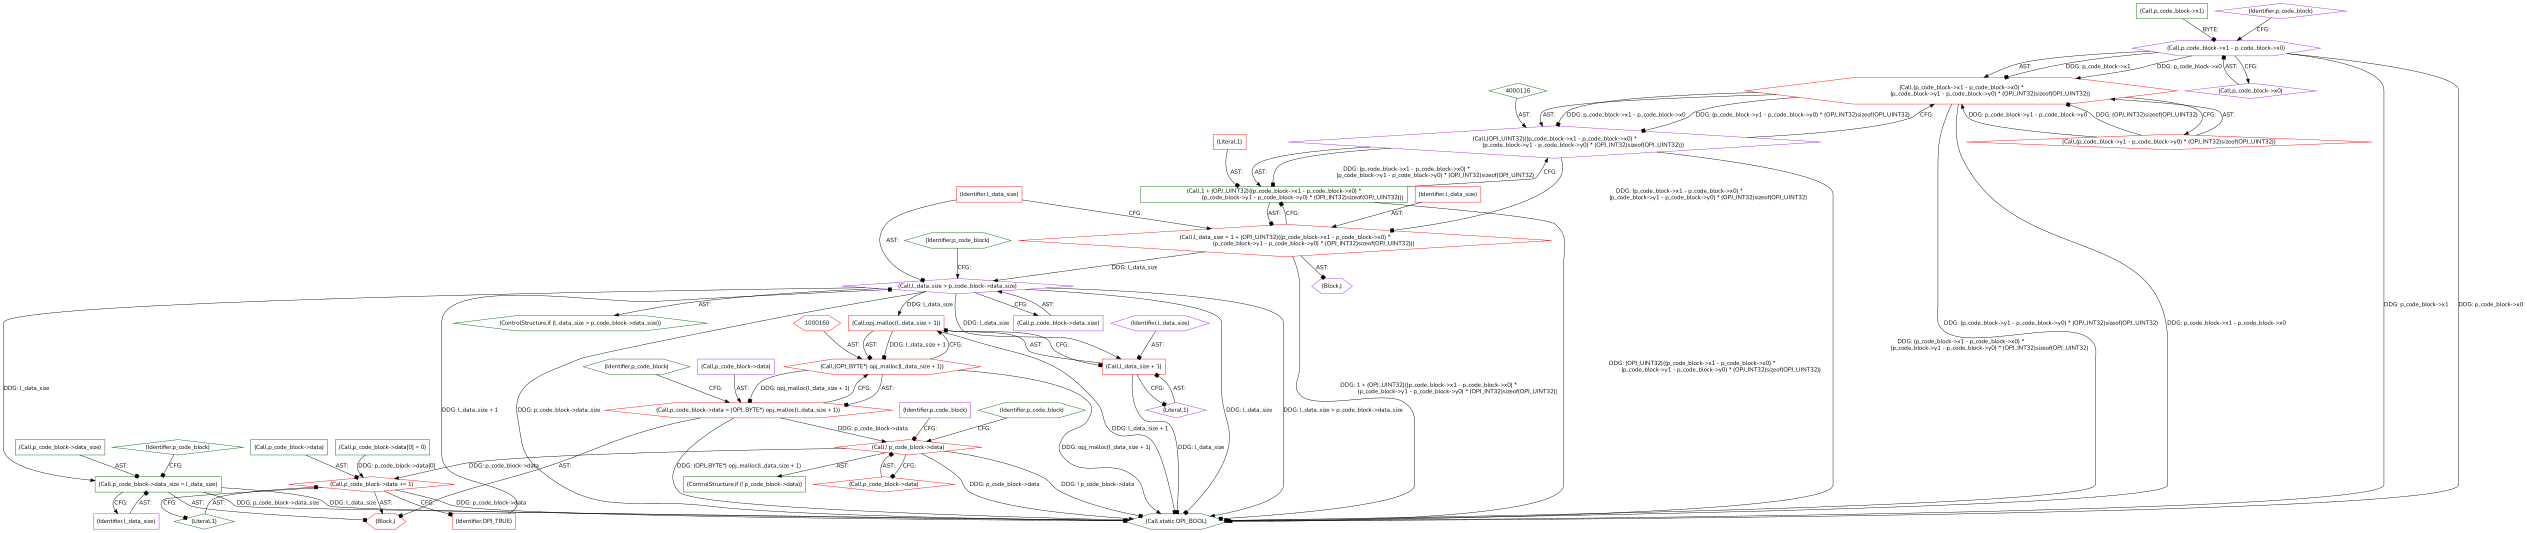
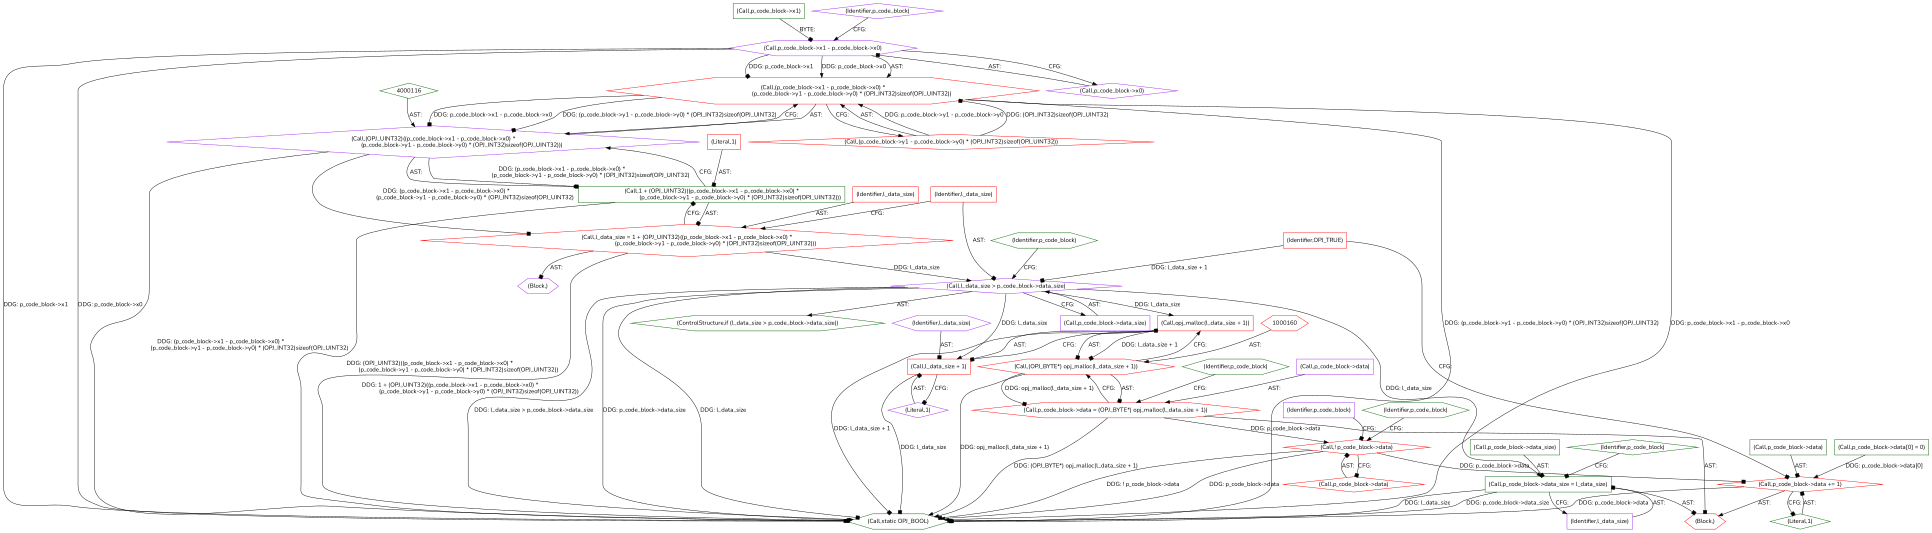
  digraph {
    fontname=Nunito
    node [color=red fontname=Nunito shape=box]
    edge [arrowhead=normal fontname=Nunito]
    n1 [color=purple label="(Call,p_code_block->x1 - p_code_block->x0)" shape=hexagon]
    n2 [label="(Call,(p_code_block->x1 - p_code_block->x0) *\n                                    (p_code_block->y1 - p_code_block->y0) * (OPJ_INT32)sizeof(OPJ_UINT32))" shape=hexagon]
    n3 [color=purple label="(Call,p_code_block->x0)" shape=diamond]
    n4 [color=darkgreen label="(Call,static OPJ_BOOL)" shape=hexagon]
    n5 [color=purple label="(Call,(OPJ_UINT32)((p_code_block->x1 - p_code_block->x0) *\n                                    (p_code_block->y1 - p_code_block->y0) * (OPJ_INT32)sizeof(OPJ_UINT32)))" shape=diamond]
    n6 [label="(Call,(p_code_block->y1 - p_code_block->y0) * (OPJ_INT32)sizeof(OPJ_UINT32))" shape=diamond]
    n7 [label="(Call,l_data_size = 1 + (OPJ_UINT32)((p_code_block->x1 - p_code_block->x0) *\n                                    (p_code_block->y1 - p_code_block->y0) * (OPJ_INT32)sizeof(OPJ_UINT32)))" shape=diamond]
    n8 [color=darkgreen label="(Call,1 + (OPJ_UINT32)((p_code_block->x1 - p_code_block->x0) *\n                                    (p_code_block->y1 - p_code_block->y0) * (OPJ_INT32)sizeof(OPJ_UINT32)))"]
    n9 [color=purple label="(Call,l_data_size > p_code_block->data_size)" shape=diamond]
    n10 [color=purple label="(Block,)" shape=hexagon]
    n11 [label="(Call,opj_malloc(l_data_size + 1))"]
    n12 [label="(Call,l_data_size + 1)"]
    n13 [color=darkgreen label="(Call,p_code_block->data_size = l_data_size)"]
    n14 [color=purple label="(Call,p_code_block->data_size)"]
    n15 [color=darkgreen label="(ControlStructure,if (l_data_size > p_code_block->data_size))" shape=hexagon]
    n16 [label="(Call,(OPJ_BYTE*) opj_malloc(l_data_size + 1))" shape=hexagon]
    n17 [color=purple label="(Literal,1)" shape=diamond]
    n18 [label="(Block,)" shape=hexagon]
    n19 [color=purple label="(Identifier,l_data_size)"]
    n20 [label="(Call,p_code_block->data = (OPJ_BYTE*) opj_malloc(l_data_size + 1))" shape=hexagon]
    n21 [label="(Call,! p_code_block->data)" shape=diamond]
    n22 [label="(Call,p_code_block->data += 1)" shape=diamond]
-   n23 [color=darkgreen label="(ControlStructure,if (! p_code_block->data))"]
    n24 [label="(Call,p_code_block->data)" shape=diamond]
    n25 [color=darkgreen label="(Literal,1)" shape=diamond]
    n26 [color=darkgreen label="(Call,p_code_block->data_size)"]
    n27 [color=darkgreen label="(Call,p_code_block->data[0] = 0)"]
    n28 [label="(Literal,1)"]
    n29 [label="(Identifier,l_data_size)"]
    n30 [color=darkgreen label="(Identifier,p_code_block)" shape=hexagon]
    n31 [color=darkgreen label="(Identifier,p_code_block)" shape=hexagon]
    n32 [color=darkgreen label="(Identifier,p_code_block)" shape=hexagon]
    n33 [label="(Identifier,OPJ_TRUE)"]
    n34 [color=purple label="(Call,p_code_block->data)"]
    n35 [color=darkgreen label="(Call,p_code_block->x1)"]
    n36 [label="(Identifier,l_data_size)"]
    n37 [color=purple label="(Identifier,l_data_size)" shape=hexagon]
    n38 [color=darkgreen label="(Call,p_code_block->data)"]
    n39 [color=purple label="(Identifier,p_code_block)"]
    n40 [color=darkgreen label="(Identifier,p_code_block)" shape=diamond]
    n41 [color=purple label="(Identifier,p_code_block)" shape=diamond]
    n42 [color=darkgreen label=4000116 shape=diamond]
    1000160 [shape=hexagon]
    n1 -> n2 [label="AST: "]
    n1 -> n2 [arrowhead=box label="DDG: p_code_block->x1"]
    n1 -> n2 [label="DDG: p_code_block->x0"]
    n1 -> n3 [label="CFG: "]
    n1 -> n4 [arrowhead=box label="DDG: p_code_block->x1"]
    n1 -> n4 [label="DDG: p_code_block->x0"]
    n2 -> n4 [arrowhead=box label="DDG: (p_code_block->y1 - p_code_block->y0) * (OPJ_INT32)sizeof(OPJ_UINT32)"]
    n2 -> n4 [label="DDG: p_code_block->x1 - p_code_block->x0"]
    n2 -> n5 [label="AST: "]
    n2 -> n5 [arrowhead=box label="DDG: p_code_block->x1 - p_code_block->x0"]
    n2 -> n5 [arrowhead=box label="DDG: (p_code_block->y1 - p_code_block->y0) * (OPJ_INT32)sizeof(OPJ_UINT32)"]
    n2 -> n6 [label="CFG: "]
    n3 -> n1 [arrowhead=box label="AST: "]
    n5 -> n2 [label="CFG: "]
    n5 -> n4 [label="DDG: (p_code_block->x1 - p_code_block->x0) *\n                                    (p_code_block->y1 - p_code_block->y0) * (OPJ_INT32)sizeof(OPJ_UINT32)"]
    n5 -> n7 [arrowhead=box label="DDG: (p_code_block->x1 - p_code_block->x0) *\n                                    (p_code_block->y1 - p_code_block->y0) * (OPJ_INT32)sizeof(OPJ_UINT32)"]
    n5 -> n8 [label="AST: "]
    n5 -> n8 [arrowhead=box label="DDG: (p_code_block->x1 - p_code_block->x0) *\n                                    (p_code_block->y1 - p_code_block->y0) * (OPJ_INT32)sizeof(OPJ_UINT32)"]
    n6 -> n2 [label="AST: "]
    n6 -> n2 [label="DDG: p_code_block->y1 - p_code_block->y0"]
    n6 -> n2 [arrowhead=box label="DDG: (OPJ_INT32)sizeof(OPJ_UINT32)"]
    n7 -> n4 [arrowhead=box label="DDG: 1 + (OPJ_UINT32)((p_code_block->x1 - p_code_block->x0) *\n                                    (p_code_block->y1 - p_code_block->y0) * (OPJ_INT32)sizeof(OPJ_UINT32))"]
    n7 -> n8 [arrowhead=box label="CFG: "]
    n7 -> n9 [label="DDG: l_data_size"]
    n7 -> n10 [arrowhead=box label="AST: "]
    n8 -> n4 [label="DDG: (OPJ_UINT32)((p_code_block->x1 - p_code_block->x0) *\n                                    (p_code_block->y1 - p_code_block->y0) * (OPJ_INT32)sizeof(OPJ_UINT32))"]
    n8 -> n5 [label="CFG: "]
    n8 -> n7 [arrowhead=box label="AST: "]
    n9 -> n4 [arrowhead=box label="DDG: l_data_size"]
    n9 -> n4 [label="DDG: l_data_size > p_code_block->data_size"]
    n9 -> n4 [label="DDG: p_code_block->data_size"]
    n9 -> n11 [label="DDG: l_data_size"]
    n9 -> n12 [label="DDG: l_data_size"]
    n9 -> n13 [label="DDG: l_data_size"]
    n9 -> n14 [label="CFG: "]
    n9 -> n15 [label="AST: "]
    n11 -> n4 [arrowhead=box label="DDG: l_data_size + 1"]
    n11 -> n12 [arrowhead=box label="CFG: "]
    n11 -> n16 [arrowhead=box label="AST: "]
    n11 -> n16 [arrowhead=box label="DDG: l_data_size + 1"]
    n12 -> n4 [arrowhead=box label="DDG: l_data_size"]
    n12 -> n11 [arrowhead=box label="AST: "]
    n12 -> n17 [arrowhead=box label="CFG: "]
    n13 -> n4 [label="DDG: p_code_block->data_size"]
    n13 -> n4 [label="DDG: l_data_size"]
    n13 -> n18 [arrowhead=box label="AST: "]
    n13 -> n19 [label="CFG: "]
    n14 -> n9 [label="AST: "]
    n16 -> n4 [label="DDG: opj_malloc(l_data_size + 1)"]
    n16 -> n11 [label="CFG: "]
    n16 -> n20 [arrowhead=box label="AST: "]
    n16 -> n20 [arrowhead=box label="DDG: opj_malloc(l_data_size + 1)"]
    n17 -> n12 [arrowhead=box label="AST: "]
    n19 -> n13 [arrowhead=box label="AST: "]
    n20 -> n4 [label="DDG: (OPJ_BYTE*) opj_malloc(l_data_size + 1)"]
    n20 -> n16 [label="CFG: "]
    n20 -> n18 [arrowhead=box label="AST: "]
    n20 -> n21 [label="DDG: p_code_block->data"]
    n21 -> n4 [arrowhead=box label="DDG: ! p_code_block->data"]
    n21 -> n4 [label="DDG: p_code_block->data"]
-   n21 -> n22 [label="DDG: p_code_block->data"]
-   n21 -> n23 [label="AST: "]
+   n21 -> n22 [arrowhead=box label="DDG: p_code_block->data"]
    n21 -> n24 [arrowhead=box label="CFG: "]
    n22 -> n4 [arrowhead=box label="DDG: p_code_block->data"]
    n22 -> n18 [label="AST: "]
    n22 -> n25 [arrowhead=box label="CFG: "]
    n24 -> n21 [arrowhead=box label="AST: "]
    n25 -> n22 [arrowhead=box label="AST: "]
    n26 -> n13 [arrowhead=box label="AST: "]
    n27 -> n22 [label="DDG: p_code_block->data[0]"]
    n28 -> n8 [arrowhead=box label="AST: "]
    n29 -> n7 [label="AST: "]
    n30 -> n9 [label="CFG: "]
    n31 -> n20 [label="CFG: "]
    n32 -> n21 [label="CFG: "]
    n33 -> n9 [arrowhead=box label="DDG: l_data_size + 1"]
-   n22 -> n33 [arrowhead=box label="CFG: "]
+   n33 -> n22 [arrowhead=box label="CFG: "]
    n34 -> n20 [label="AST: "]
    n35 -> n1 [arrowhead=box label="BYTE: "]
    n36 -> n7 [label="CFG: "]
    n36 -> n9 [arrowhead=box label="AST: "]
    n37 -> n12 [arrowhead=box label="AST: "]
    n38 -> n22 [arrowhead=box label="AST: "]
    n39 -> n21 [arrowhead=box label="CFG: "]
    n40 -> n13 [arrowhead=box label="CFG: "]
    n41 -> n1 [label="CFG: "]
    n42 -> n5 [label="AST: "]
    1000160 -> n16 [label="AST: "]
  }
